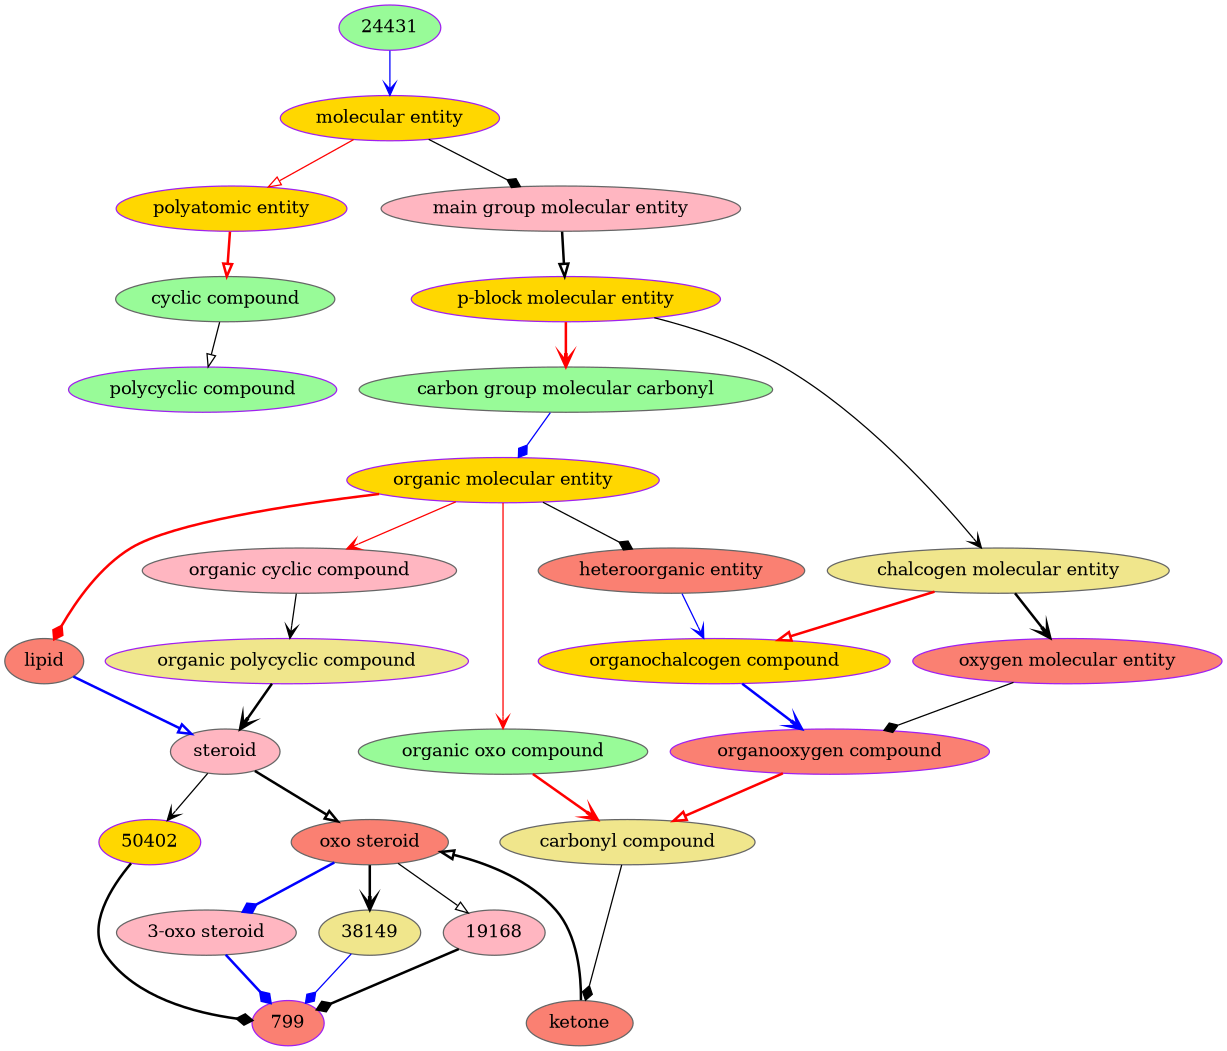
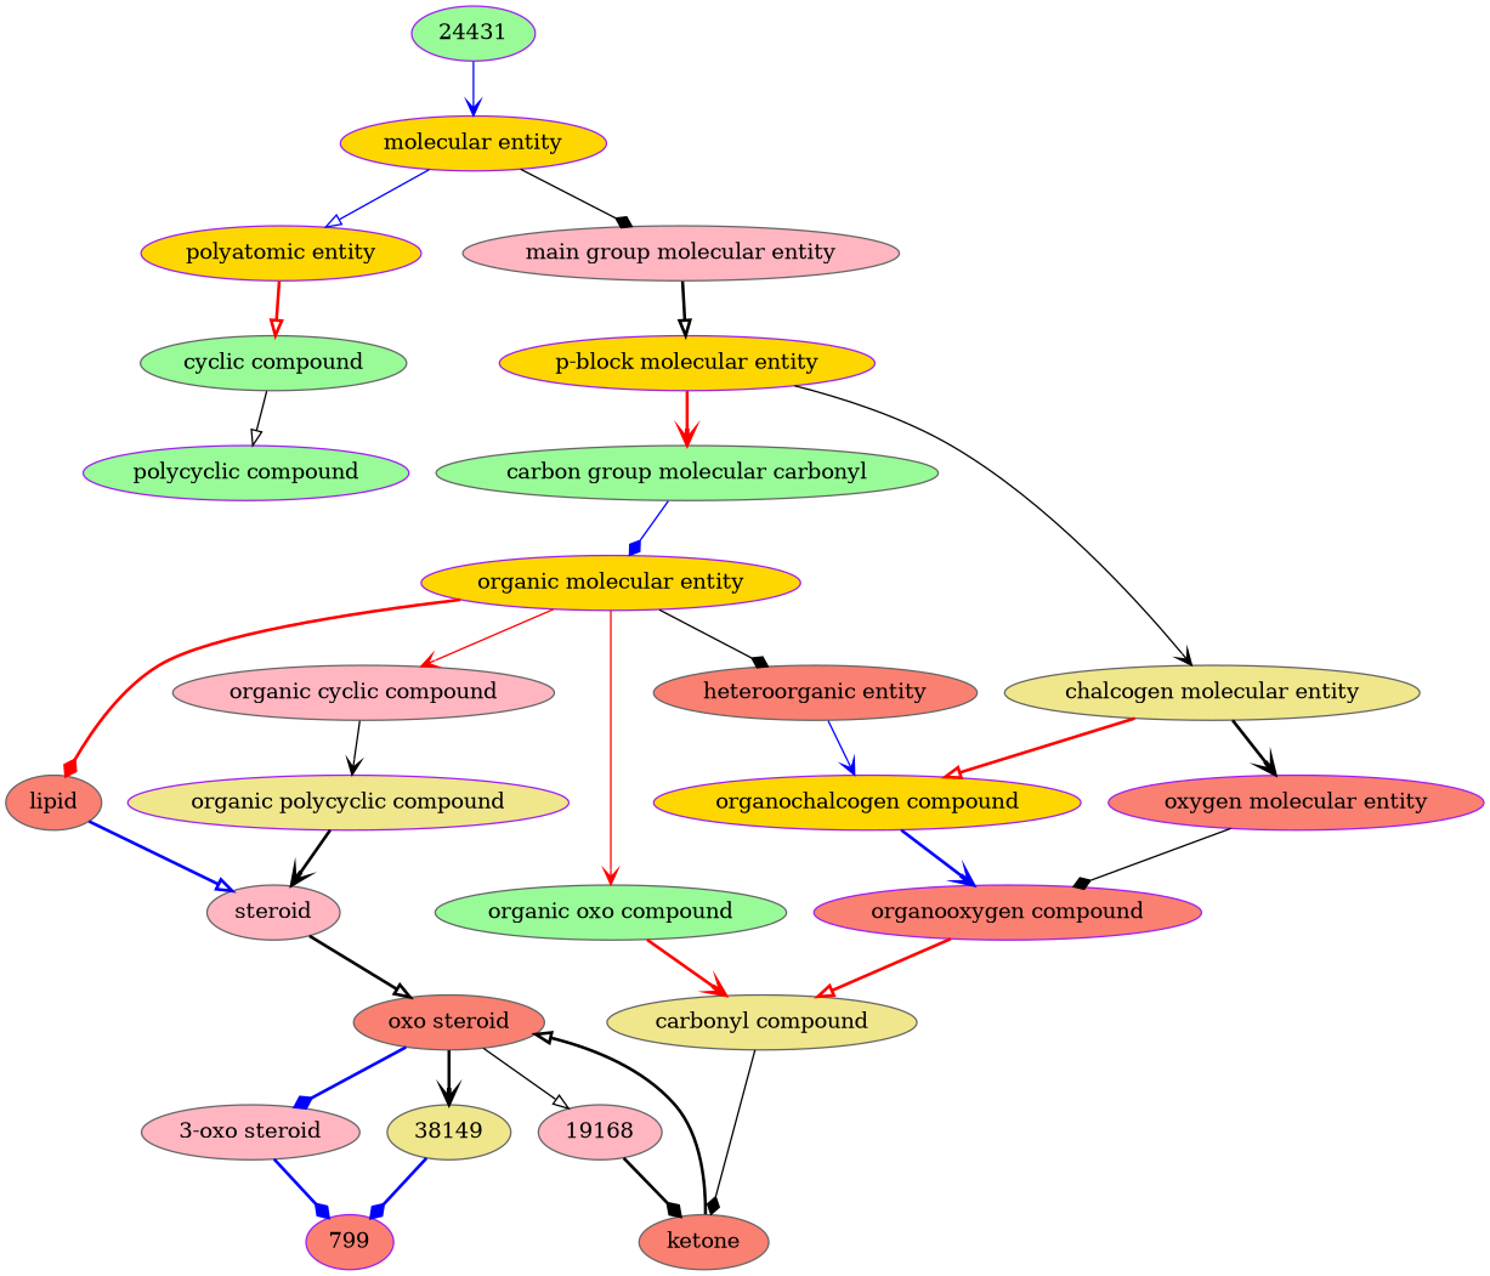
  digraph {
    node [color=gray40 fillcolor=salmon style=filled]
    edge [arrowhead=vee color=black style=bold]
    n1 [color=purple label=799]
    n2 [fillcolor=lightpink label="3-oxo steroid"]
    n3 [fillcolor=lightpink label=19168]
    n4 [fillcolor=khaki label=38149]
-   n5 [color=purple fillcolor=gold label=50402]
    n6 [label="oxo steroid"]
    n7 [fillcolor=lightpink label=steroid]
    n8 [label=ketone]
    n9 [color=purple fillcolor=khaki label="organic polycyclic compound"]
    n10 [label=lipid]
    n11 [fillcolor=khaki label="carbonyl compound"]
    n12 [fillcolor=lightpink label="organic cyclic compound"]
    n13 [color=purple fillcolor=palegreen label="polycyclic compound"]
    n14 [color=purple fillcolor=gold label="organic molecular entity"]
    n15 [fillcolor=palegreen label="organic oxo compound"]
    n16 [label="heteroorganic entity"]
    n17 [color=purple fillcolor=gold label="organochalcogen compound"]
    n18 [color=purple label="organooxygen compound"]
    n19 [fillcolor=palegreen label="cyclic compound"]
    n20 [fillcolor=palegreen label="carbon group molecular carbonyl"]
    n21 [color=purple label="oxygen molecular entity"]
    n22 [color=purple fillcolor=gold label="polyatomic entity"]
    n23 [color=purple fillcolor=gold label="p-block molecular entity"]
    n24 [fillcolor=khaki label="chalcogen molecular entity"]
    n25 [color=purple fillcolor=gold label="molecular entity"]
    n26 [fillcolor=lightpink label="main group molecular entity"]
    n27 [color=purple fillcolor=palegreen label=24431]
    n2 -> n1 [arrowhead=diamond color=blue]
-   n3 -> n1 [arrowhead=diamond]
-   n4 -> n1 [arrowhead=diamond color=blue style=solid]
-   n5 -> n1 [arrowhead=diamond]
+   n3 -> n8 [arrowhead=diamond]
+   n4 -> n1 [arrowhead=diamond color=blue]
    n6 -> n2 [arrowhead=diamond color=blue]
    n6 -> n3 [arrowhead=onormal style=solid]
    n6 -> n4
-   n7 -> n5 [style=solid]
    n7 -> n6 [arrowhead=onormal]
    n8 -> n6 [arrowhead=onormal]
    n9 -> n7
    n10 -> n7 [arrowhead=onormal color=blue]
    n11 -> n8 [arrowhead=diamond style=solid]
    n12 -> n9 [style=solid]
    n14 -> n10 [arrowhead=diamond color=red]
    n14 -> n12 [color=red style=solid]
    n14 -> n15 [color=red style=solid]
    n14 -> n16 [arrowhead=diamond style=solid]
    n15 -> n11 [color=red]
    n16 -> n17 [color=blue style=solid]
    n17 -> n18 [color=blue]
    n18 -> n11 [arrowhead=onormal color=red]
    n19 -> n13 [arrowhead=onormal style=solid]
    n20 -> n14 [arrowhead=diamond color=blue style=solid]
    n21 -> n18 [arrowhead=diamond style=solid]
    n22 -> n19 [arrowhead=onormal color=red]
    n23 -> n20 [color=red]
    n23 -> n24 [style=solid]
    n24 -> n17 [arrowhead=onormal color=red]
    n24 -> n21
-   n25 -> n22 [arrowhead=onormal color=red style=solid]
+   n25 -> n22 [arrowhead=onormal color=blue style=solid]
    n25 -> n26 [arrowhead=diamond style=solid]
    n26 -> n23 [arrowhead=onormal]
    n27 -> n25 [color=blue style=solid]
  }
